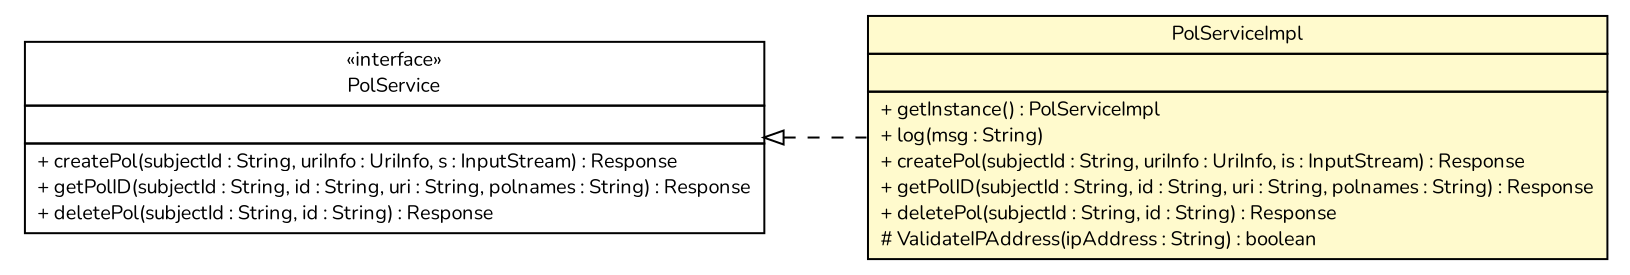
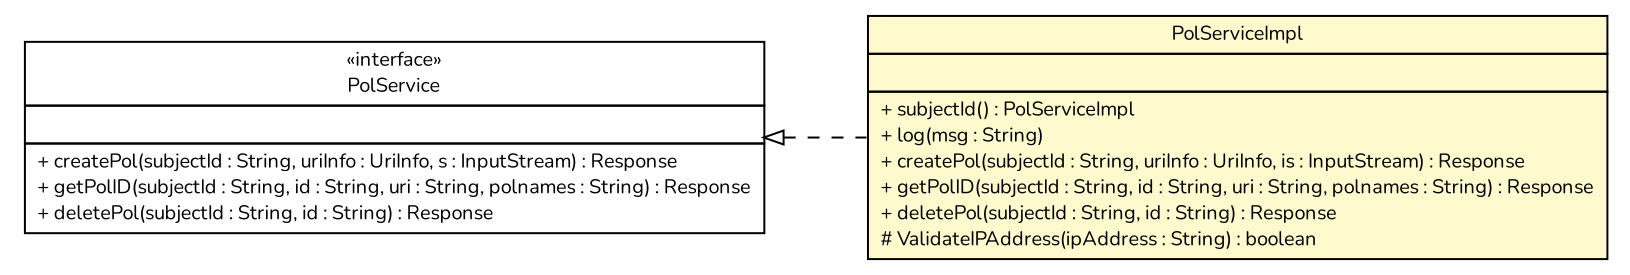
  digraph {
    rankdir=LR
    fontname=Nunito
    node [fontcolor=black fontname=Nunito fontsize=10.0 shape=plaintext]
-   n1 [label=<<table border="0" cellborder="1" cellspacing="0" cellpadding="2" port="p" bgcolor="lemonChiffon" href="./PolServiceImpl.html"> 		<tr><td><table border="0" cellspacing="0" cellpadding="1"> 			<tr><td> PolServiceImpl </td></tr> 		</table></td></tr> 		<tr><td><table border="0" cellspacing="0" cellpadding="1"> 			<tr><td align="left">  </td></tr> 		</table></td></tr> 		<tr><td><table border="0" cellspacing="0" cellpadding="1"> 			<tr><td align="left"> + getInstance() : PolServiceImpl </td></tr> 			<tr><td align="left"> + log(msg : String) </td></tr> 			<tr><td align="left"> + createPol(subjectId : String, uriInfo : UriInfo, is : InputStream) : Response </td></tr> 			<tr><td align="left"> + getPolID(subjectId : String, id : String, uri : String, polnames : String) : Response </td></tr> 			<tr><td align="left"> + deletePol(subjectId : String, id : String) : Response </td></tr> 			<tr><td align="left"> # ValidateIPAddress(ipAddress : String) : boolean </td></tr> 		</table></td></tr> 		</table>>]
+   n1 [label=<<table border="0" cellborder="1" cellspacing="0" cellpadding="2" port="p" bgcolor="lemonChiffon" href="./PolServiceImpl.html"> 		<tr><td><table border="0" cellspacing="0" cellpadding="1"> 			<tr><td> PolServiceImpl </td></tr> 		</table></td></tr> 		<tr><td><table border="0" cellspacing="0" cellpadding="1"> 			<tr><td align="left">  </td></tr> 		</table></td></tr> 		<tr><td><table border="0" cellspacing="0" cellpadding="1"> 			<tr><td align="left"> + subjectId() : PolServiceImpl </td></tr> 			<tr><td align="left"> + log(msg : String) </td></tr> 			<tr><td align="left"> + createPol(subjectId : String, uriInfo : UriInfo, is : InputStream) : Response </td></tr> 			<tr><td align="left"> + getPolID(subjectId : String, id : String, uri : String, polnames : String) : Response </td></tr> 			<tr><td align="left"> + deletePol(subjectId : String, id : String) : Response </td></tr> 			<tr><td align="left"> # ValidateIPAddress(ipAddress : String) : boolean </td></tr> 		</table></td></tr> 		</table>>]
    n2 [label=<<table border="0" cellborder="1" cellspacing="0" cellpadding="2" port="p" href="./PolService.html"> 		<tr><td><table border="0" cellspacing="0" cellpadding="1"> 			<tr><td> &laquo;interface&raquo; </td></tr> 			<tr><td> PolService </td></tr> 		</table></td></tr> 		<tr><td><table border="0" cellspacing="0" cellpadding="1"> 			<tr><td align="left">  </td></tr> 		</table></td></tr> 		<tr><td><table border="0" cellspacing="0" cellpadding="1"> 			<tr><td align="left"> + createPol(subjectId : String, uriInfo : UriInfo, s : InputStream) : Response </td></tr> 			<tr><td align="left"> + getPolID(subjectId : String, id : String, uri : String, polnames : String) : Response </td></tr> 			<tr><td align="left"> + deletePol(subjectId : String, id : String) : Response </td></tr> 		</table></td></tr> 		</table>>]
    n2 -> n1 [arrowtail=empty dir=back fontname=Nunito fontsize=10 headport=p labelfontname=arial labelfontsize=10 style=dashed tailport=p]
  }
